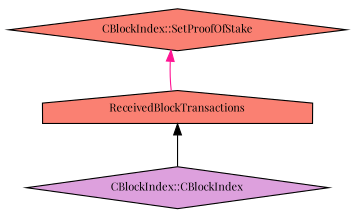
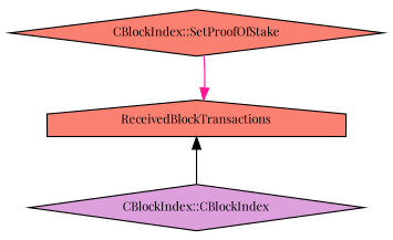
  digraph {
    fontname="Playfair Display"
    rankdir=TB
    node [color=black fillcolor=salmon fontname="Playfair Display" fontsize=10 shape=diamond style=filled]
    edge [dir=back fontname="Playfair Display" fontsize=10 labelfontname=Helvetica labelfontsize=10 style=solid]
    n1 [fontcolor=black height=0.2 label="CBlockIndex::SetProofOfStake" width=0.4]
    n2 [height=0.2 label=ReceivedBlockTransactions shape=house width=0.4]
    n3 [fillcolor=plum height=0.2 label="CBlockIndex::CBlockIndex" width=0.4]
-   n1 -> n2 [color=deeppink]
+   n2 -> n1 [color=deeppink]
    n2 -> n3 [color=black]
  }
